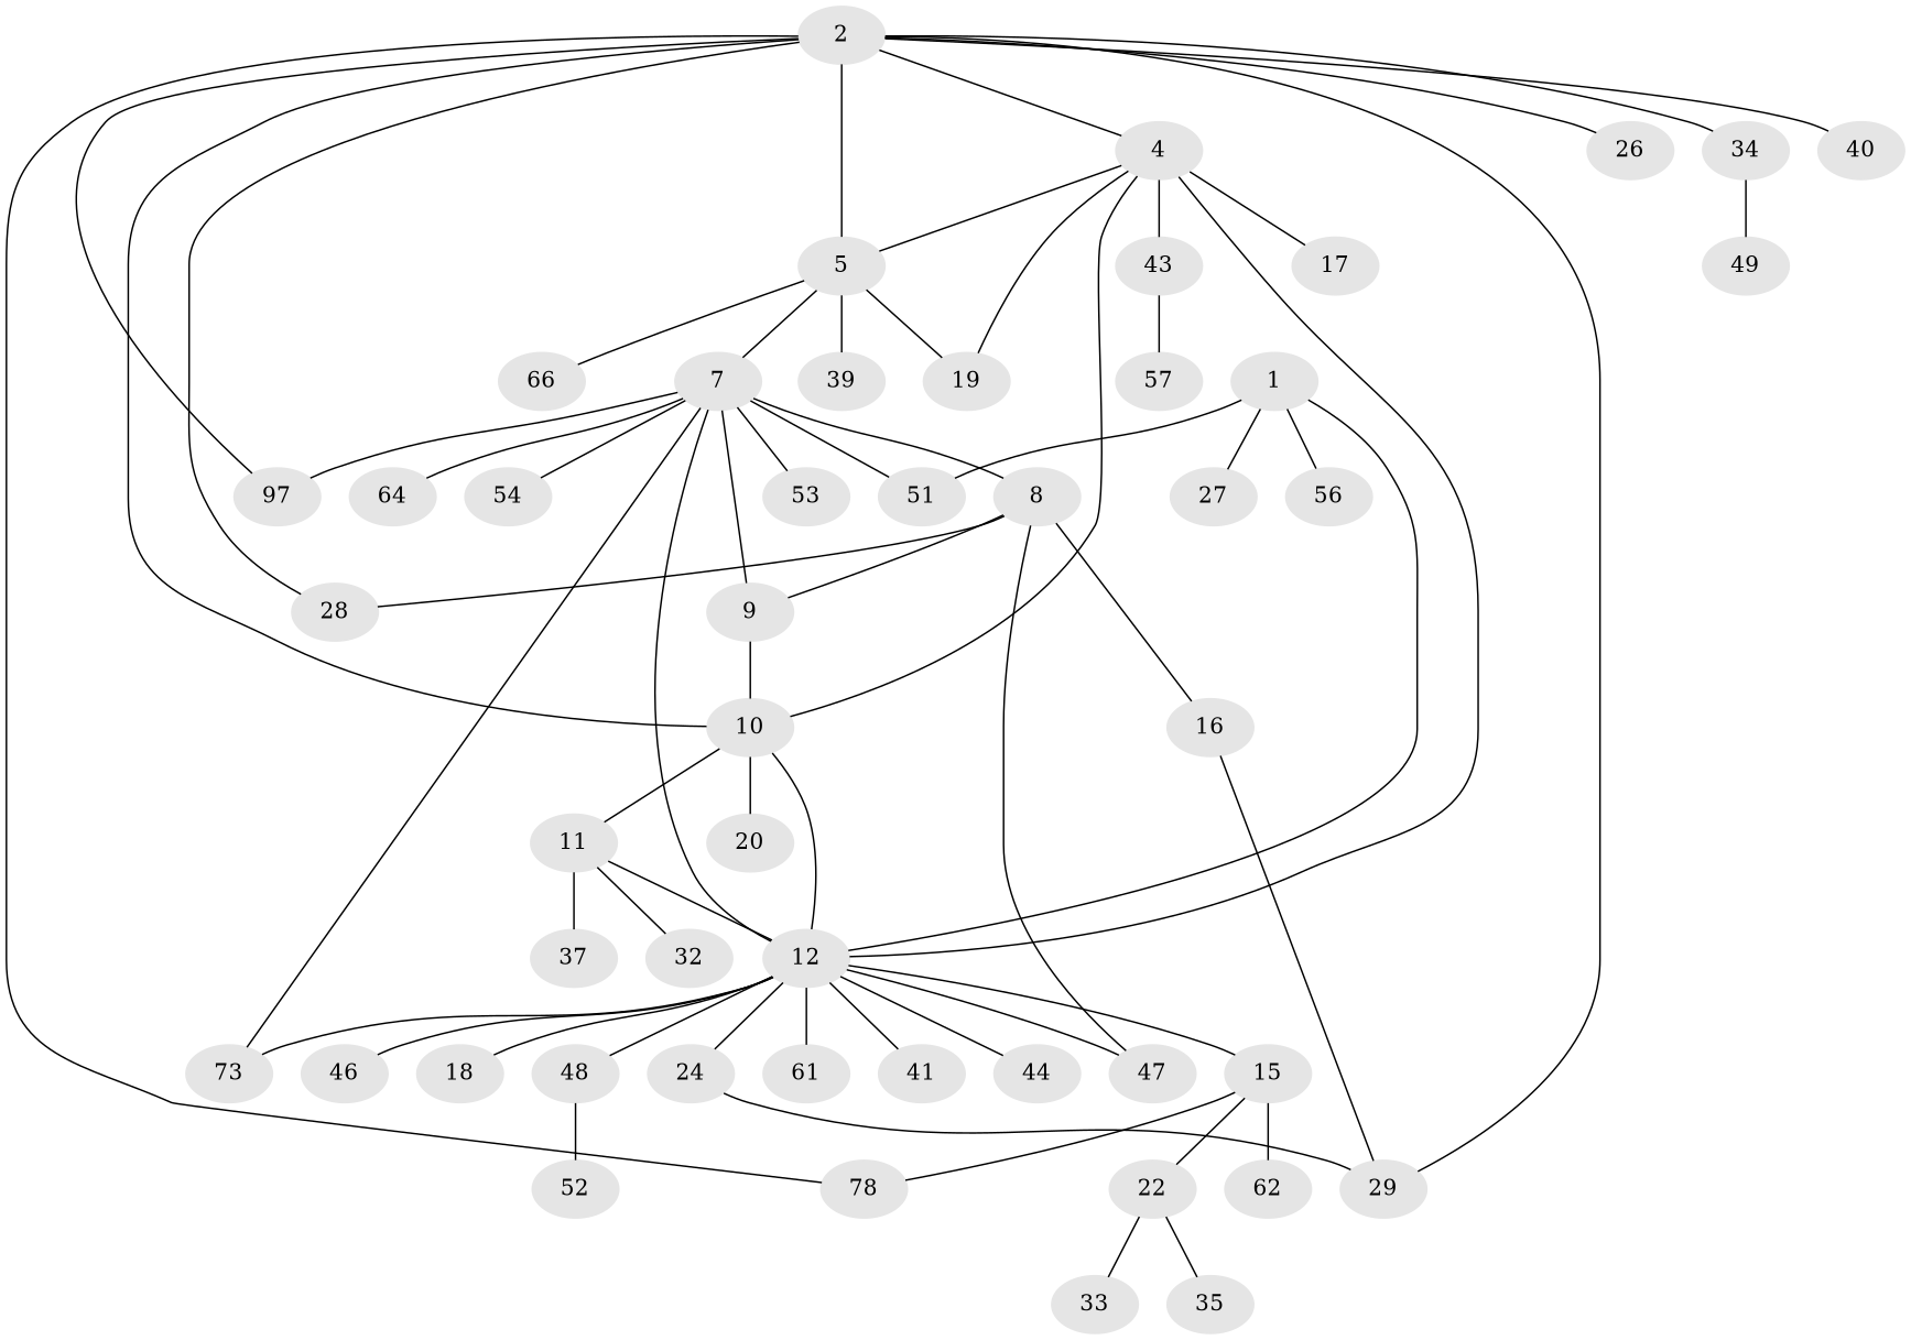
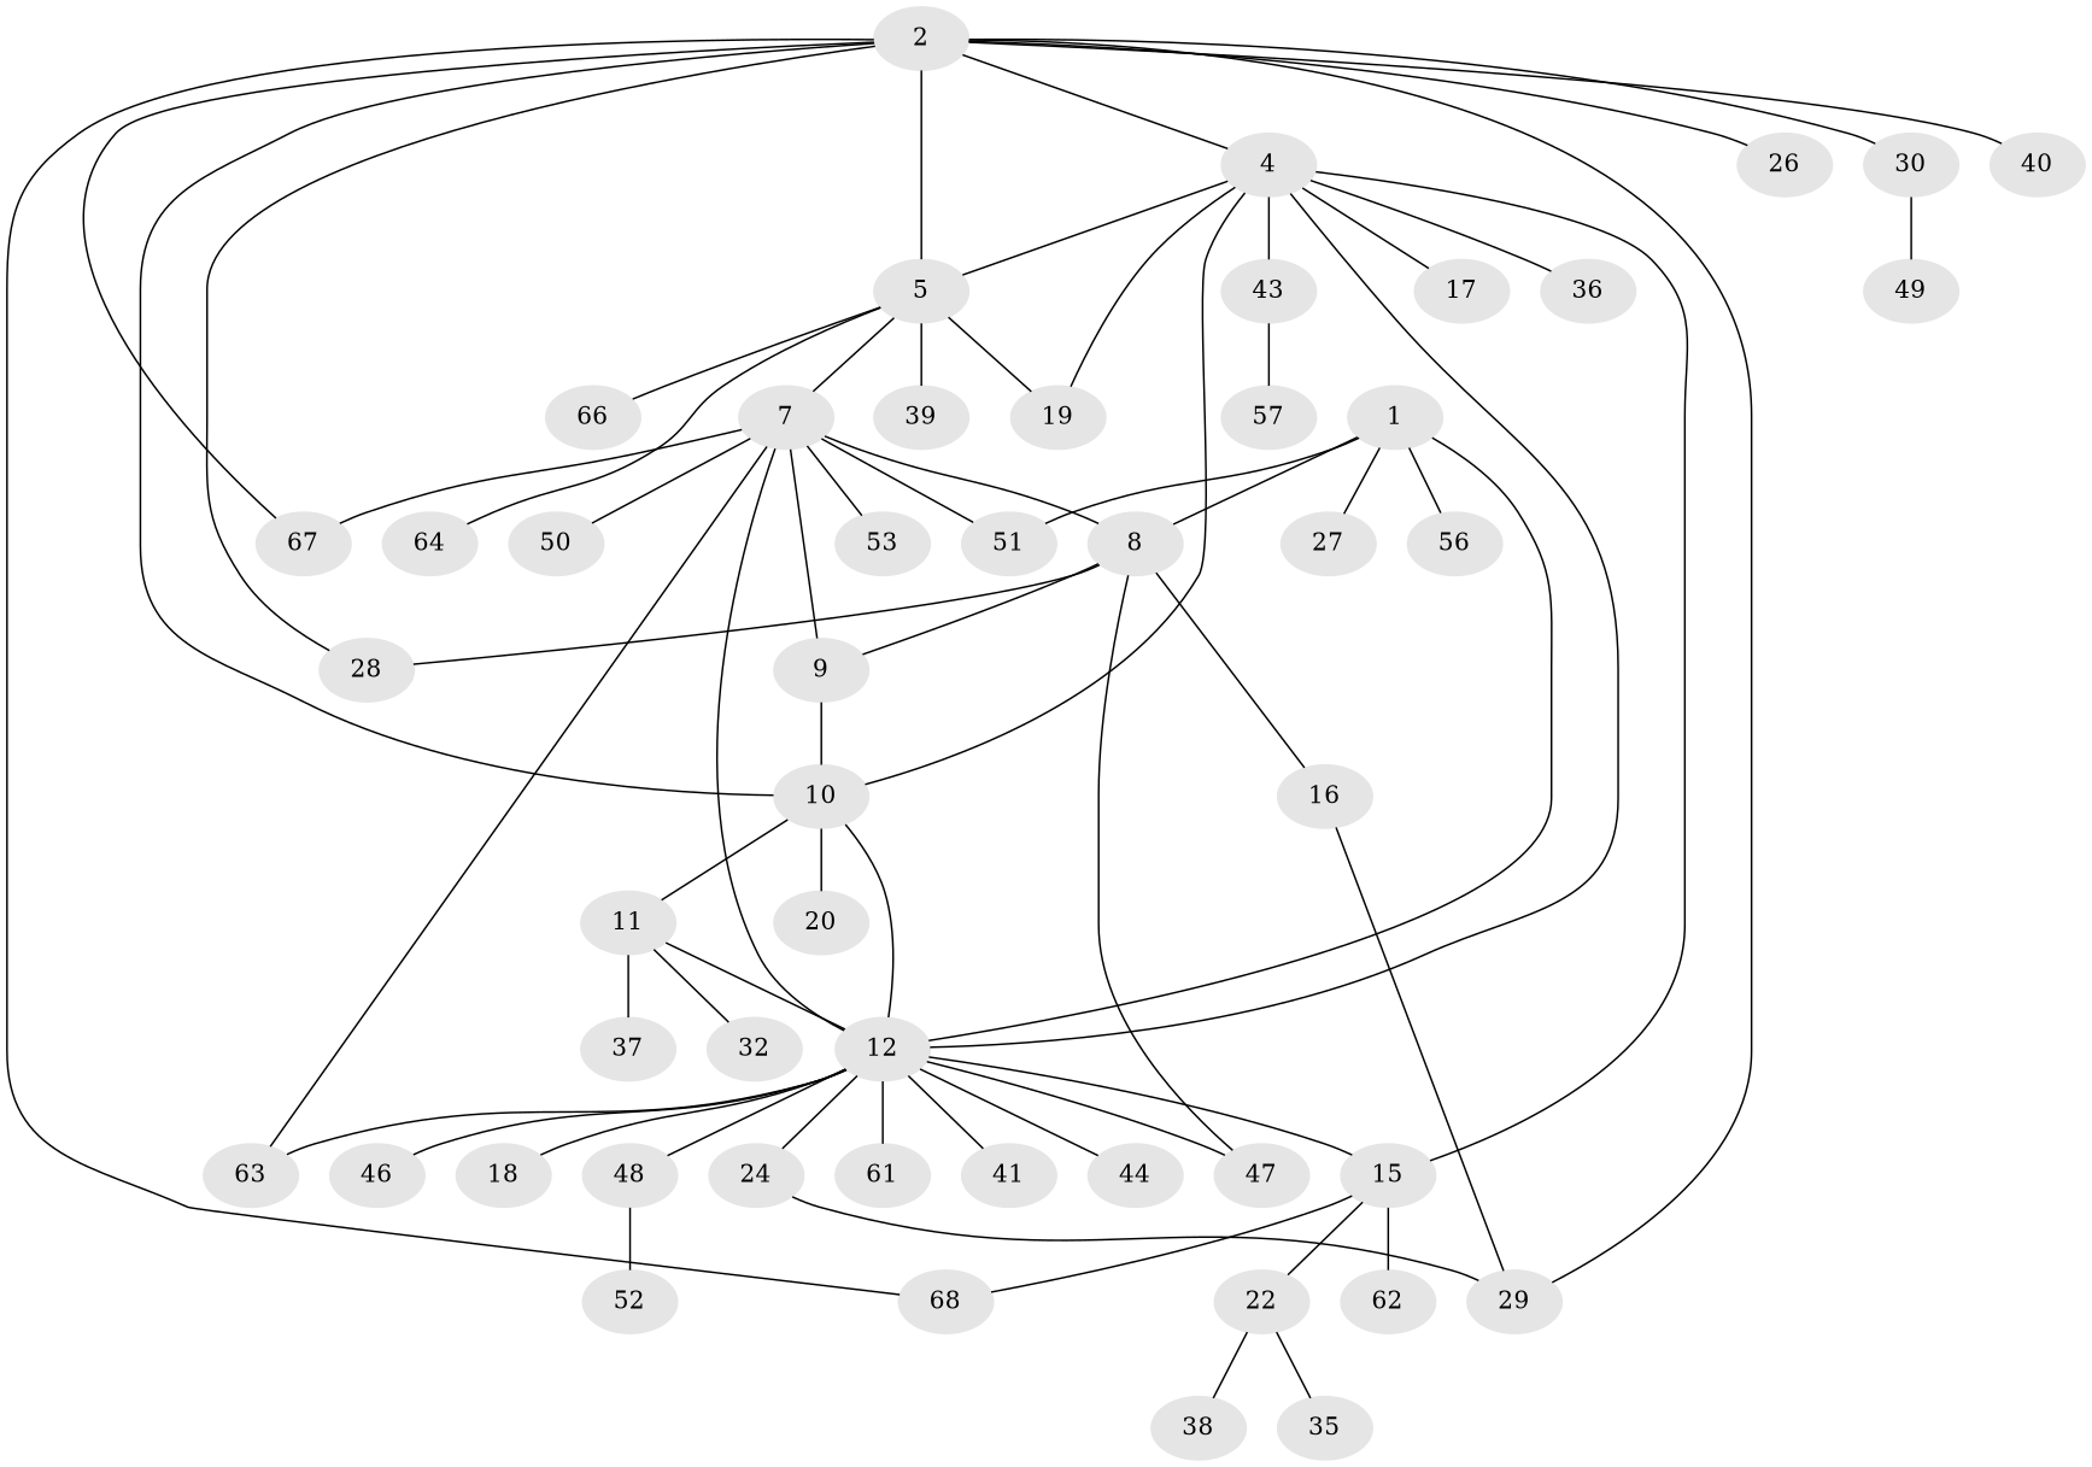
  graph {
    node [color=gray90 style=filled]
    1 [super="+3"]
    8 [super="+21"]
    12 [super="+13"]
    27 [super="+59"]
    51 [super="+60"]
    56
    2 [super="+23"]
    4 [super="+14"]
    5 [super="+31"]
    10 [super="+42"]
    26
    28
    29 [super="+55"]
-   34 [super="+45"]
+   34 [super="+45" label=30]
    40
-   67 [label=97]
-   68 [label=78]
+   67
+   68
    9
    16
    47
    15 [super="+25"]
-   63 [label=73]
+   63
    18
    24
    41
    44
    46
    48
    61
    17
    19
+   36
    43 [super="+58"]
    7 [super="+38"]
    39
    66
    11 [super="+54"]
    20
    49
    22 [super="+30"]
    62
    57
-   50 [label=54]
+   50
    53
    64
    32
    37
    52 [super="+65"]
-   33
+   33 [label=38]
    35
+   1 -- 8
    1 -- 12
    1 -- 27
    1 -- 51
    1 -- 56
    8 -- 28
    8 -- 9
    8 -- 16
    8 -- 47
    12 -- 47
    12 -- 15
    12 -- 63
    12 -- 18
    12 -- 24
    12 -- 41
    12 -- 44
    12 -- 46
    12 -- 48
    12 -- 61
    2 -- 4
    2 -- 5 [weight=2]
    2 -- 10
    2 -- 26
    2 -- 28
    2 -- 29
    2 -- 34
    2 -- 40
    2 -- 67
    2 -- 68
    4 -- 12
    4 -- 5
    4 -- 10
+   4 -- 15
    4 -- 17
    4 -- 19
+   4 -- 36
    4 -- 43
    5 -- 19
    5 -- 7
    5 -- 39
    5 -- 66
    10 -- 12
    10 -- 11
    10 -- 20
    34 -- 49
    9 -- 10
    16 -- 29
    15 -- 68
    15 -- 22
    15 -- 62
    24 -- 29
    48 -- 52
    43 -- 57
    7 -- 8
    7 -- 12
    7 -- 51
    7 -- 67
    7 -- 9
    7 -- 63
    7 -- 50
    7 -- 53
-   7 -- 64
+   5 -- 64
    11 -- 12
    11 -- 32
    11 -- 37
    22 -- 33
    22 -- 35
  }
